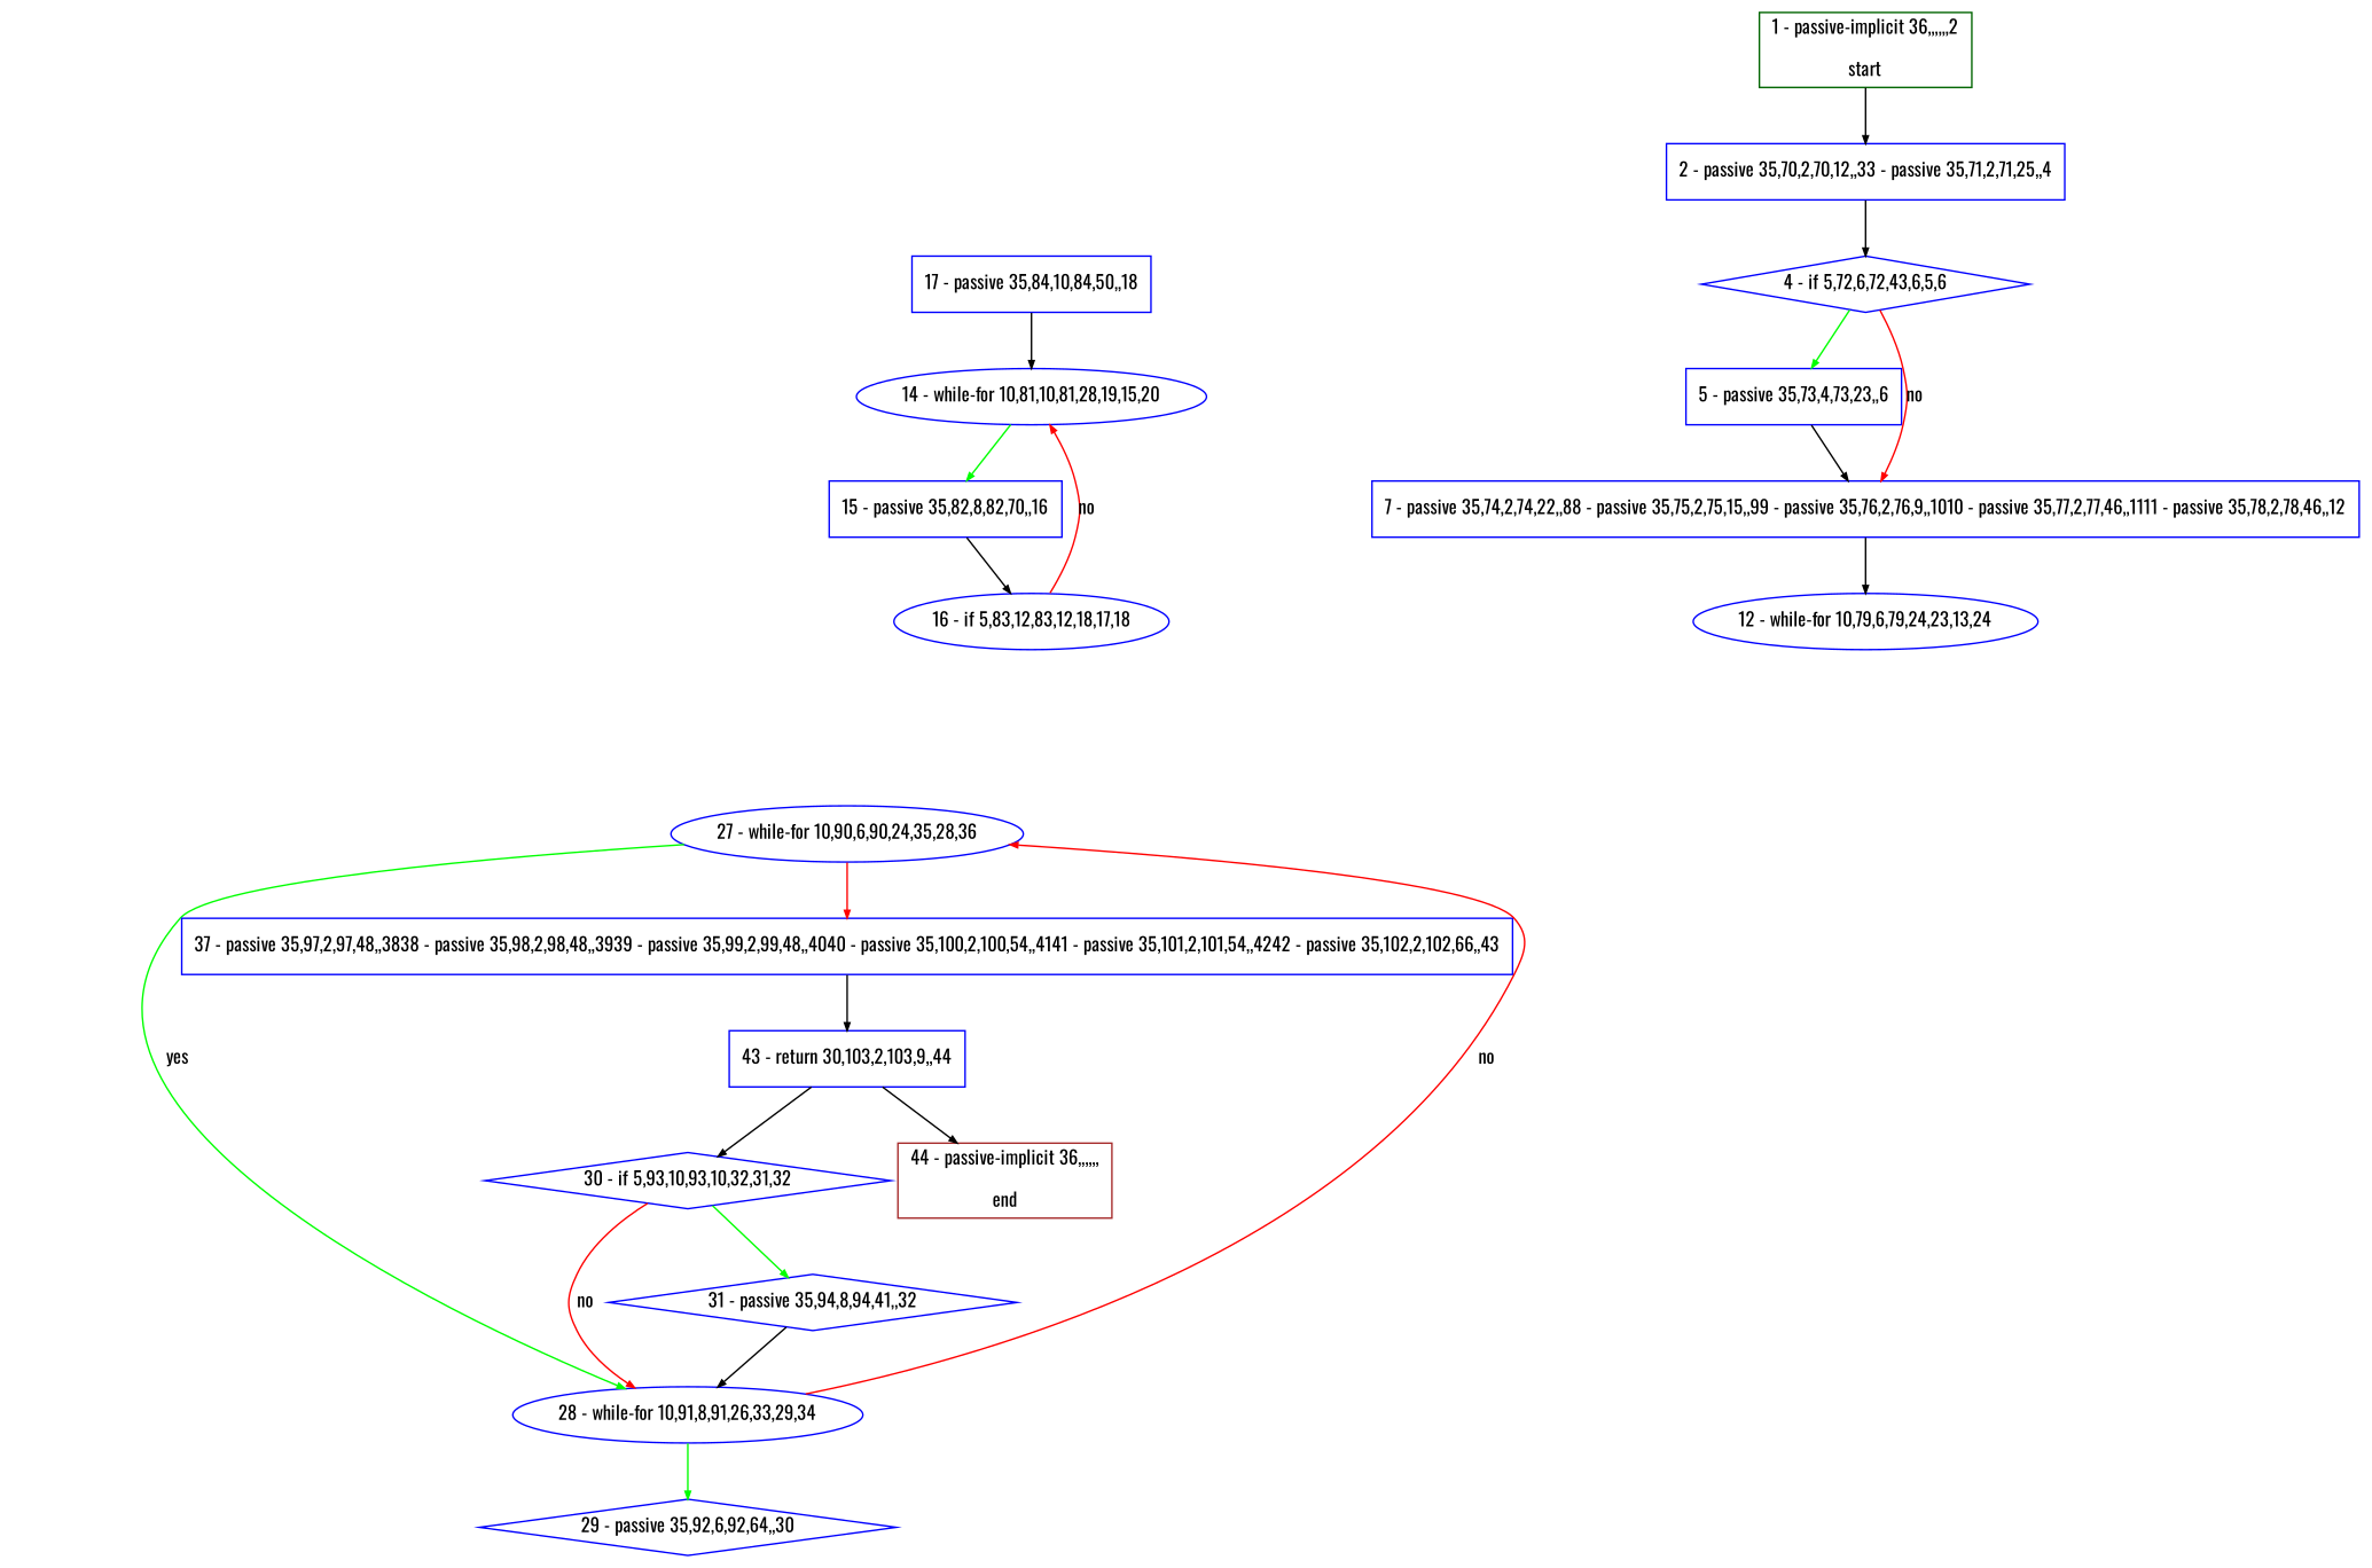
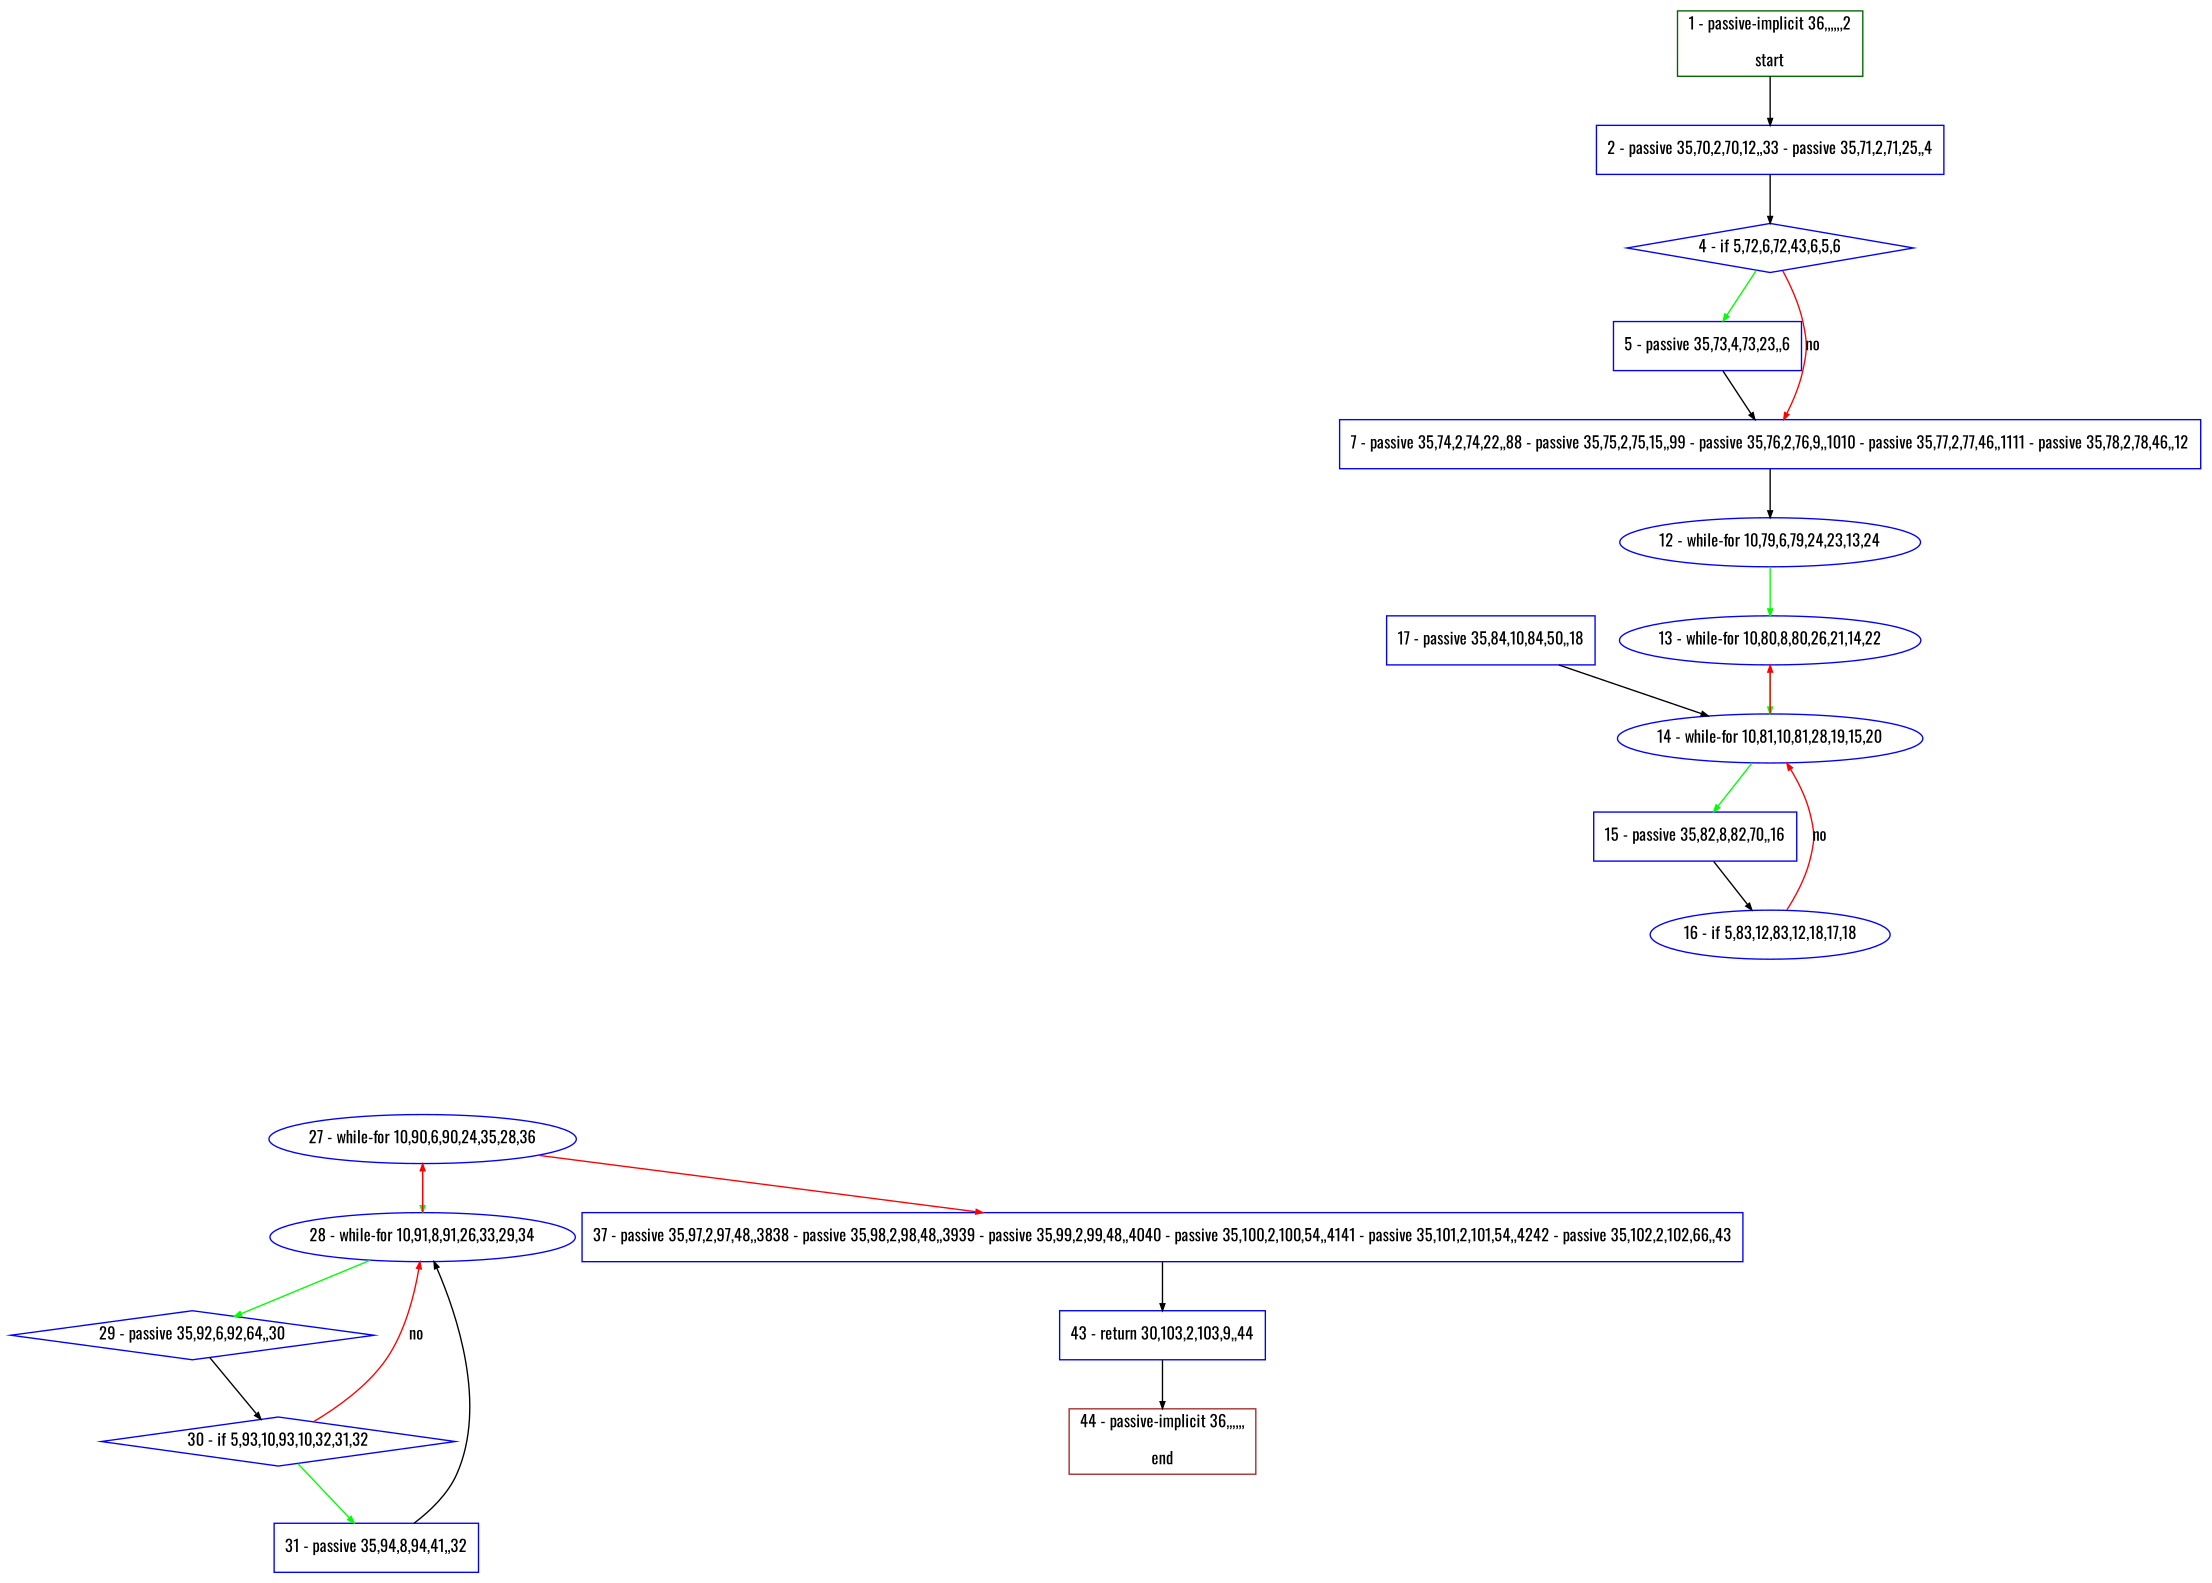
  digraph {
    bgcolor=white
    compound=true
    fillcolor="#FFFFCC"
    fontname=Oswald
    fontsize=12
    pack=true
    packmode=clust
    style="rounded,filled"
    node [color="#0000ff" compound=true fillcolor="#ffffff" fixedsize=false fontname=Oswald fontsize=12 node_initialized=no shape=box style=filled]
    edge [arrowhead=normal arrowsize=0.5 arrowtail=none color="#000000" compound=true dir=forward fontcolor=black fontname=Oswald fontsize=12]
    n1 [label="2 - passive 35,70,2,70,12,,33 - passive 35,71,2,71,25,,4"]
    n2 [label="4 - if 5,72,6,72,43,6,5,6" shape=diamond]
    n3 [label="5 - passive 35,73,4,73,23,,6"]
    n4 [label="7 - passive 35,74,2,74,22,,88 - passive 35,75,2,75,15,,99 - passive 35,76,2,76,9,,1010 - passive 35,77,2,77,46,,1111 - passive 35,78,2,78,46,,12"]
    n5 [color="#006400" label="1 - passive-implicit 36,,,,,,2\n\nstart"]
    n6 [label="12 - while-for 10,79,6,79,24,23,13,24" shape=oval]
+   n7 [label="13 - while-for 10,80,8,80,26,21,14,22" shape=oval]
    n8 [label="14 - while-for 10,81,10,81,28,19,15,20" shape=oval]
    n9 [label="15 - passive 35,82,8,82,70,,16"]
    n10 [label="27 - while-for 10,90,6,90,24,35,28,36" shape=oval]
    n11 [label="28 - while-for 10,91,8,91,26,33,29,34" shape=oval]
    n12 [label="37 - passive 35,97,2,97,48,,3838 - passive 35,98,2,98,48,,3939 - passive 35,99,2,99,48,,4040 - passive 35,100,2,100,54,,4141 - passive 35,101,2,101,54,,4242 - passive 35,102,2,102,66,,43"]
    n13 [label="16 - if 5,83,12,83,12,18,17,18" shape=ellipse]
    n14 [label="17 - passive 35,84,10,84,50,,18"]
    n15 [label="29 - passive 35,92,6,92,64,,30" shape=diamond]
    n16 [label="43 - return 30,103,2,103,9,,44"]
    n17 [label="30 - if 5,93,10,93,10,32,31,32" shape=diamond]
    n18 [color="#a52a2a" label="44 - passive-implicit 36,,,,,,\n\nend"]
-   n19 [label="31 - passive 35,94,8,94,41,,32" shape=diamond]
+   n19 [label="31 - passive 35,94,8,94,41,,32"]
    n1 -> n2
    n2 -> n3 [color="#00ff00" label=no]
    n2 -> n4 [color="#ff0000" label=no]
    n3 -> n4
    n4 -> n6
    n5 -> n1
+   n6 -> n7 [color="#00ff00" label=yes]
+   n7 -> n8 [color="#00ff00" label=yes]
+   n8 -> n7 [color="#ff0000" label=no]
    n8 -> n9 [color="#00ff00" label=yes]
    n9 -> n13
    n10 -> n11 [color="#00ff00" label=yes]
    n10 -> n12 [color="#ff0000" label=no]
    n11 -> n10 [color="#ff0000" label=no]
    n11 -> n15 [color="#00ff00" label=yes]
    n12 -> n16
    n13 -> n8 [color="#ff0000" label=no]
    n14 -> n8
-   n16 -> n17
+   n15 -> n17
    n16 -> n18
    n17 -> n11 [color="#ff0000" label=no]
    n17 -> n19 [color="#00ff00" label=yes]
    n19 -> n11
  }
